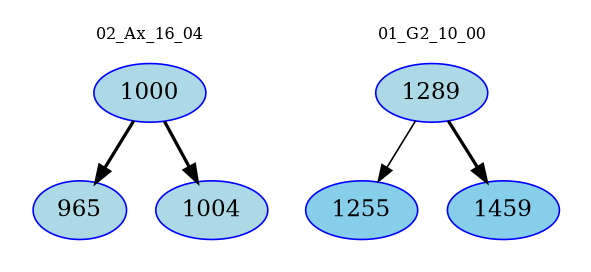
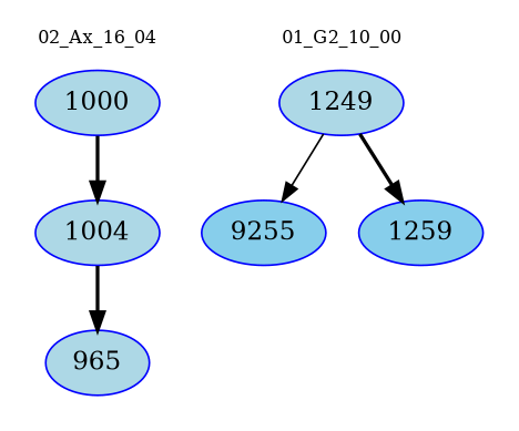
  digraph {
    node [color=blue fillcolor=lightblue style=filled]
    edge [color=black style=bold]
    n1 [label=1000]
    n2 [label=965]
    n3 [label=1004]
-   n4 [label=1289]
-   n5 [fillcolor=skyblue label=1255]
-   n6 [fillcolor=skyblue label=1459]
+   n4 [label=1249]
+   n5 [fillcolor=skyblue label=9255]
+   n6 [fillcolor=skyblue label=1259]
    subgraph cluster_1 {
      color=white
      fontsize=10
      label="02_Ax_16_04"
      n1
      n2
      n3
    }
    subgraph cluster_2 {
      color=white
      fontsize=10
      label="01_G2_10_00"
      n4
      n5
      n6
    }
-   n1 -> n2
+   n3 -> n2
    n1 -> n3
    n4 -> n5 [style=solid]
    n4 -> n6
  }
